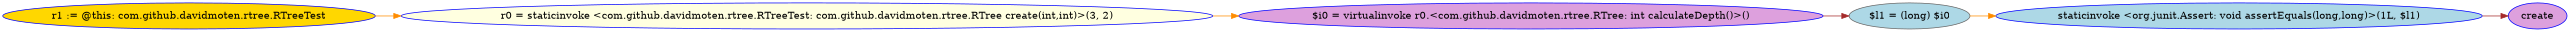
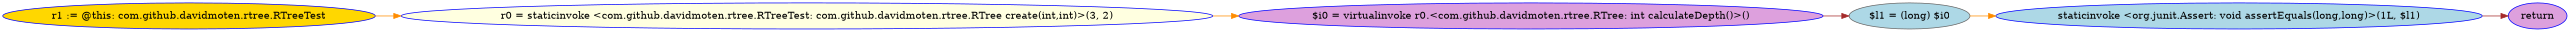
  digraph {
    rankdir=LR
    node [style=filled fillcolor=plum color=blue]
    edge [color=darkorange]
    "r1 := @this: com.github.davidmoten.rtree.RTreeTest" [fillcolor=gold]
    "r0 = staticinvoke <com.github.davidmoten.rtree.RTreeTest: com.github.davidmoten.rtree.RTree create(int,int)>(3, 2)" [fillcolor=lightyellow]
    "$i0 = virtualinvoke r0.<com.github.davidmoten.rtree.RTree: int calculateDepth()>()"
    "$l1 = (long) $i0" [fillcolor=lightblue color=gray40]
    "staticinvoke <org.junit.Assert: void assertEquals(long,long)>(1L, $l1)" [fillcolor=lightblue]
-   return [label=create]
+   return
    "r1 := @this: com.github.davidmoten.rtree.RTreeTest" -> "r0 = staticinvoke <com.github.davidmoten.rtree.RTreeTest: com.github.davidmoten.rtree.RTree create(int,int)>(3, 2)"
    "r0 = staticinvoke <com.github.davidmoten.rtree.RTreeTest: com.github.davidmoten.rtree.RTree create(int,int)>(3, 2)" -> "$i0 = virtualinvoke r0.<com.github.davidmoten.rtree.RTree: int calculateDepth()>()"
    "$i0 = virtualinvoke r0.<com.github.davidmoten.rtree.RTree: int calculateDepth()>()" -> "$l1 = (long) $i0" [color=brown]
    "$l1 = (long) $i0" -> "staticinvoke <org.junit.Assert: void assertEquals(long,long)>(1L, $l1)"
    "staticinvoke <org.junit.Assert: void assertEquals(long,long)>(1L, $l1)" -> return [color=brown]
  }
